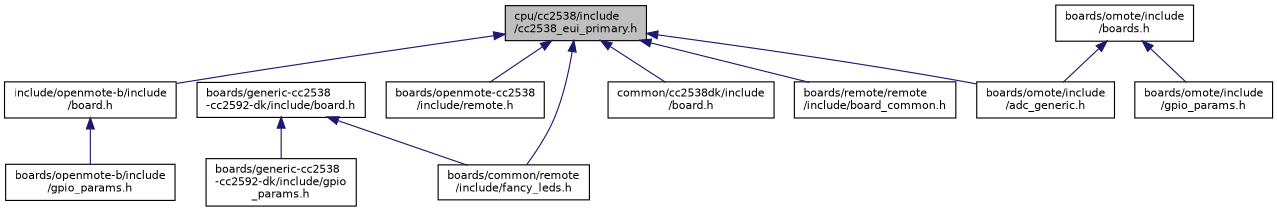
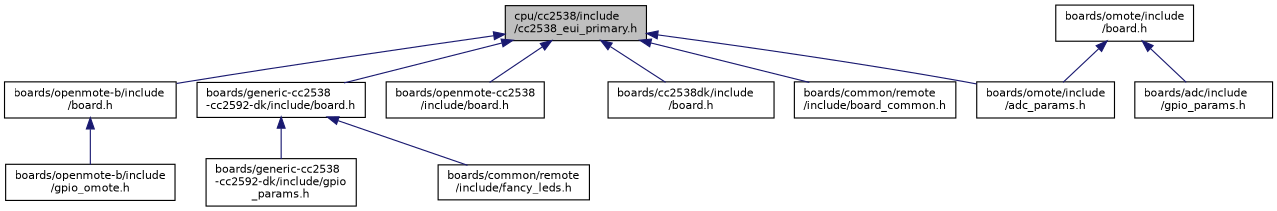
  digraph {
    node [color=black fillcolor=white fontname=Helvetica fontsize=10 shape=record style=filled]
    edge [color=midnightblue dir=back fontname=Helvetica fontsize=10 labelfontname=Helvetica labelfontsize=10 style=solid]
    n1 [fillcolor=grey75 fontcolor=black height=0.2 label="cpu/cc2538/include\l/cc2538_eui_primary.h" width=0.4]
-   n2 [height=0.2 label="common/cc2538dk/include\l/board.h" width=0.4]
-   n3 [height=0.2 label="boards/remote/remote\l/include/board_common.h" width=0.4]
+   n2 [height=0.2 label="boards/cc2538dk/include\l/board.h" width=0.4]
+   n3 [height=0.2 label="boards/common/remote\l/include/board_common.h" width=0.4]
    n4 [height=0.2 label="boards/generic-cc2538\l-cc2592-dk/include/board.h" width=0.4]
-   n5 [height=0.2 label="include/openmote-b/include\l/board.h" width=0.4]
-   n6 [height=0.2 label="boards/openmote-cc2538\l/include/remote.h" width=0.4]
-   n7 [height=0.2 label="boards/omote/include\l/adc_generic.h" width=0.4]
+   n5 [height=0.2 label="boards/openmote-b/include\l/board.h" width=0.4]
+   n6 [height=0.2 label="boards/openmote-cc2538\l/include/board.h" width=0.4]
+   n7 [height=0.2 label="boards/omote/include\l/adc_params.h" width=0.4]
    n8 [height=0.2 label="boards/common/remote\l/include/fancy_leds.h" width=0.4]
    n9 [height=0.2 label="boards/generic-cc2538\l-cc2592-dk/include/gpio\l_params.h" width=0.4]
-   n10 [height=0.2 label="boards/omote/include\l/boards.h" width=0.4]
-   n11 [height=0.2 label="boards/omote/include\l/gpio_params.h" width=0.4]
-   n12 [height=0.2 label="boards/openmote-b/include\l/gpio_params.h" width=0.4]
+   n10 [height=0.2 label="boards/omote/include\l/board.h" width=0.4]
+   n11 [height=0.2 label="boards/adc/include\l/gpio_params.h" width=0.4]
+   n12 [height=0.2 label="boards/openmote-b/include\l/gpio_omote.h" width=0.4]
    n1 -> n2
    n1 -> n3
-   n1 -> n8
+   n1 -> n4
    n1 -> n5
    n1 -> n6
    n1 -> n7
    n4 -> n8
    n4 -> n9
    n5 -> n12
    n10 -> n7
    n10 -> n11
  }
